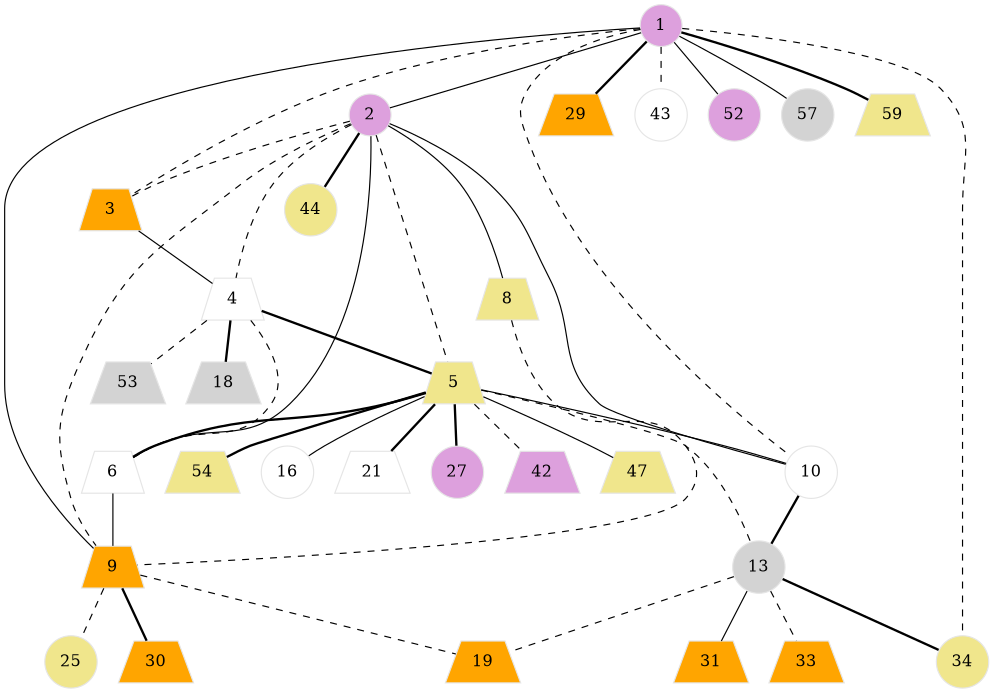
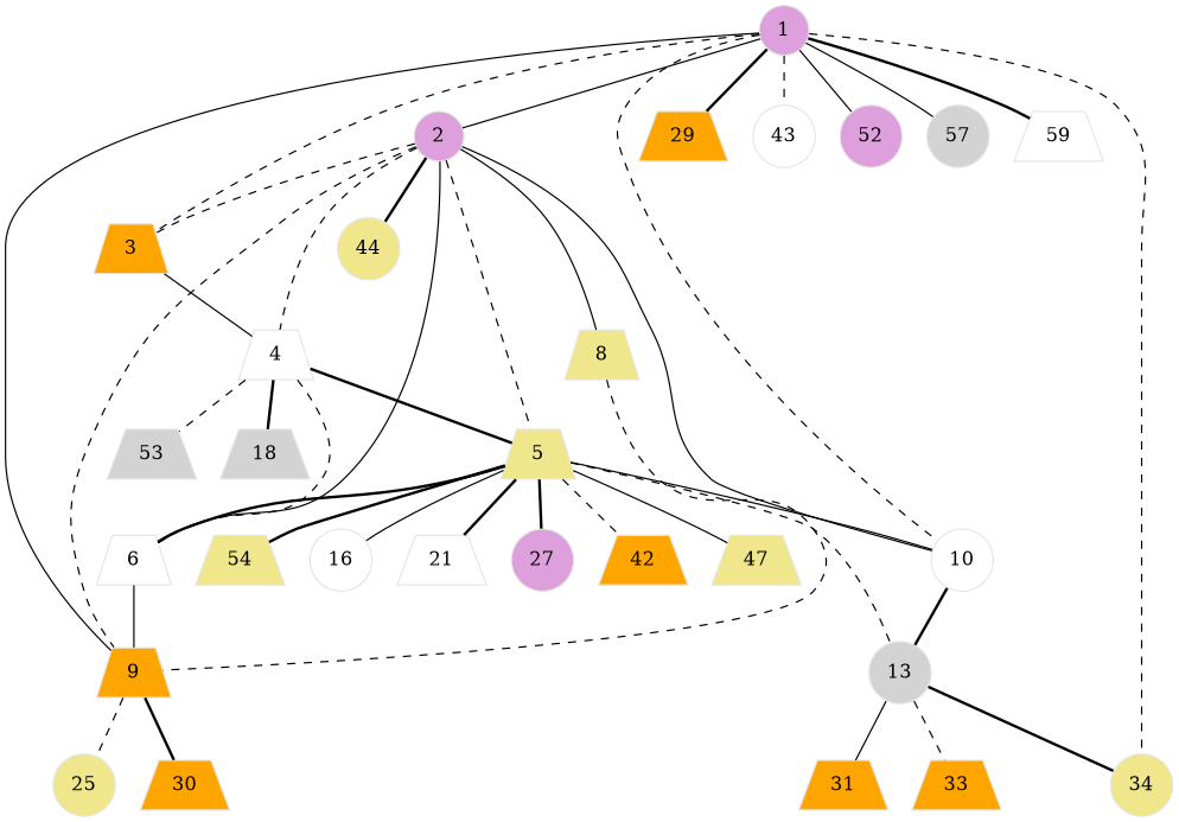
  graph {
    node [color=gray90 fillcolor=orange shape=trapezium style=filled]
    edge [style=dashed]
    1 [fillcolor=plum shape=circle super="+15+24"]
    2 [fillcolor=plum shape=circle super="+7"]
    3
    9 [super="+20+26"]
    10 [fillcolor=white shape=circle super="+12+36"]
    29
    43 [fillcolor=white shape=circle super="+49"]
    52 [fillcolor=plum shape=circle]
    57 [fillcolor=lightgrey shape=circle]
-   59 [fillcolor=khaki]
+   59 [fillcolor=white]
    34 [fillcolor=khaki shape=circle super="+48"]
    4 [fillcolor=white]
    5 [fillcolor=khaki super="+11+56+58"]
    6 [fillcolor=white super="+32+60+27"]
    8 [fillcolor=khaki]
    44 [fillcolor=khaki shape=circle]
-   19
    25 [fillcolor=khaki shape=circle]
    30
    13 [fillcolor=lightgrey shape=circle super="+17+28+14+39"]
    31
    33
    18 [fillcolor=lightgrey]
    53 [fillcolor=lightgrey]
    16 [fillcolor=white shape=circle]
    21 [fillcolor=white]
    n27 [fillcolor=plum label=27 shape=circle]
-   42 [fillcolor=plum]
+   42
    47 [fillcolor=khaki]
    54 [fillcolor=khaki]
    1 -- 2 [style=solid]
    1 -- 3
    1 -- 9 [style=solid]
    1 -- 10
    1 -- 29 [style=bold]
    1 -- 43
    1 -- 52 [style=solid]
    1 -- 57 [style=solid]
    1 -- 59 [style=bold]
    1 -- 34 [weight=2]
    2 -- 3
    2 -- 9
    2 -- 10 [style=solid]
    2 -- 4
    2 -- 5
    2 -- 6 [style=solid]
    2 -- 8 [style=solid]
    2 -- 44 [style=bold]
    3 -- 4 [style=solid]
-   9 -- 19
    9 -- 25
    9 -- 30 [style=bold]
    10 -- 13 [style=bold]
    4 -- 5 [style=bold]
    4 -- 6
    4 -- 18 [style=bold]
    4 -- 53
    5 -- 10 [style=solid weight=2]
    5 -- 6 [style=bold]
    5 -- 13
    5 -- 16 [style=solid]
    5 -- 21 [style=bold]
    5 -- n27 [style=bold]
    5 -- 42
    5 -- 47 [style=solid]
    5 -- 54 [style=bold]
    6 -- 9 [style=solid]
    8 -- 9
    13 -- 34 [style=bold]
-   13 -- 19
    13 -- 31 [style=solid]
    13 -- 33
  }
